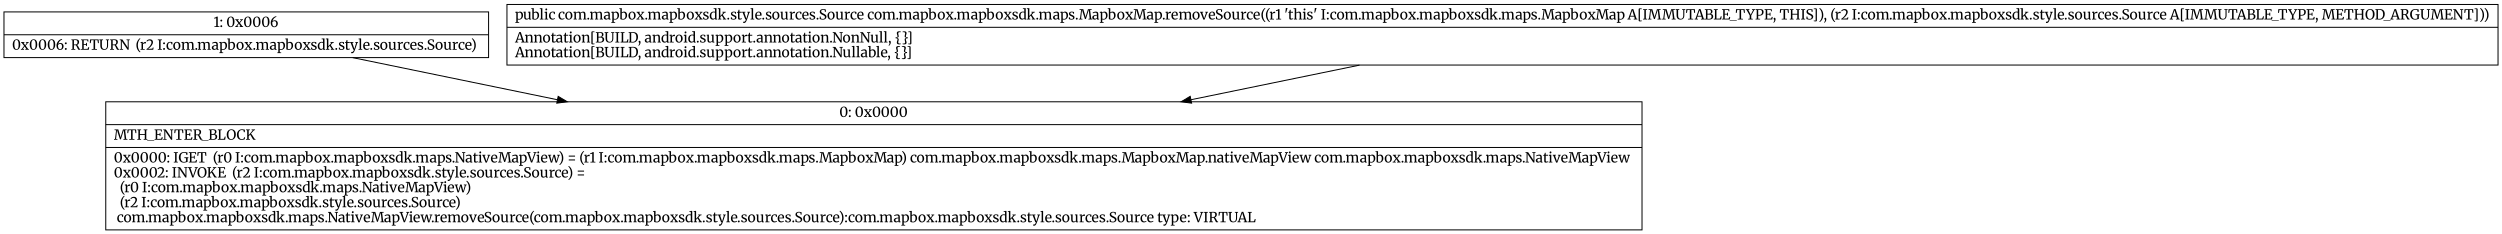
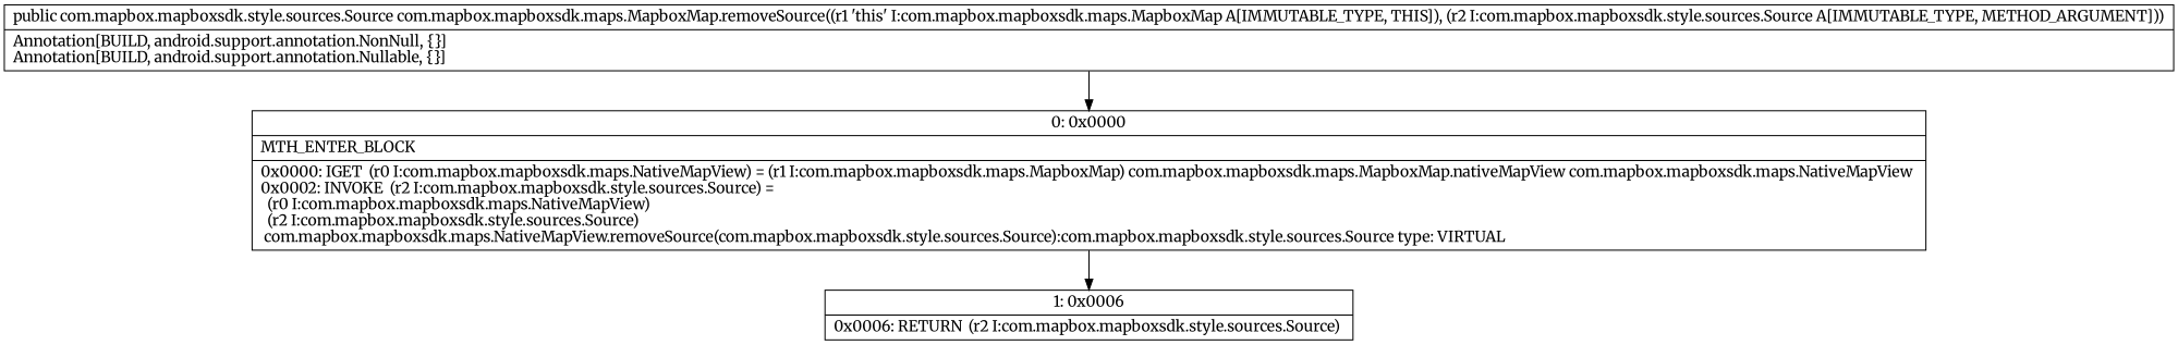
  digraph {
    fontname=Merriweather
    node [shape=record fontname=Merriweather]
    edge [fontname=Merriweather]
    n1 [label="{0\:\ 0x0000|MTH_ENTER_BLOCK\l|0x0000: IGET  (r0 I:com.mapbox.mapboxsdk.maps.NativeMapView) = (r1 I:com.mapbox.mapboxsdk.maps.MapboxMap) com.mapbox.mapboxsdk.maps.MapboxMap.nativeMapView com.mapbox.mapboxsdk.maps.NativeMapView \l0x0002: INVOKE  (r2 I:com.mapbox.mapboxsdk.style.sources.Source) = \l  (r0 I:com.mapbox.mapboxsdk.maps.NativeMapView)\l  (r2 I:com.mapbox.mapboxsdk.style.sources.Source)\l com.mapbox.mapboxsdk.maps.NativeMapView.removeSource(com.mapbox.mapboxsdk.style.sources.Source):com.mapbox.mapboxsdk.style.sources.Source type: VIRTUAL \l}"]
    n2 [label="{1\:\ 0x0006|0x0006: RETURN  (r2 I:com.mapbox.mapboxsdk.style.sources.Source) \l}"]
    n3 [label="{public com.mapbox.mapboxsdk.style.sources.Source com.mapbox.mapboxsdk.maps.MapboxMap.removeSource((r1 'this' I:com.mapbox.mapboxsdk.maps.MapboxMap A[IMMUTABLE_TYPE, THIS]), (r2 I:com.mapbox.mapboxsdk.style.sources.Source A[IMMUTABLE_TYPE, METHOD_ARGUMENT]))  | Annotation[BUILD, android.support.annotation.NonNull, \{\}]\lAnnotation[BUILD, android.support.annotation.Nullable, \{\}]\l}"]
-   n2 -> n1
+   n1 -> n2
    n3 -> n1
  }
